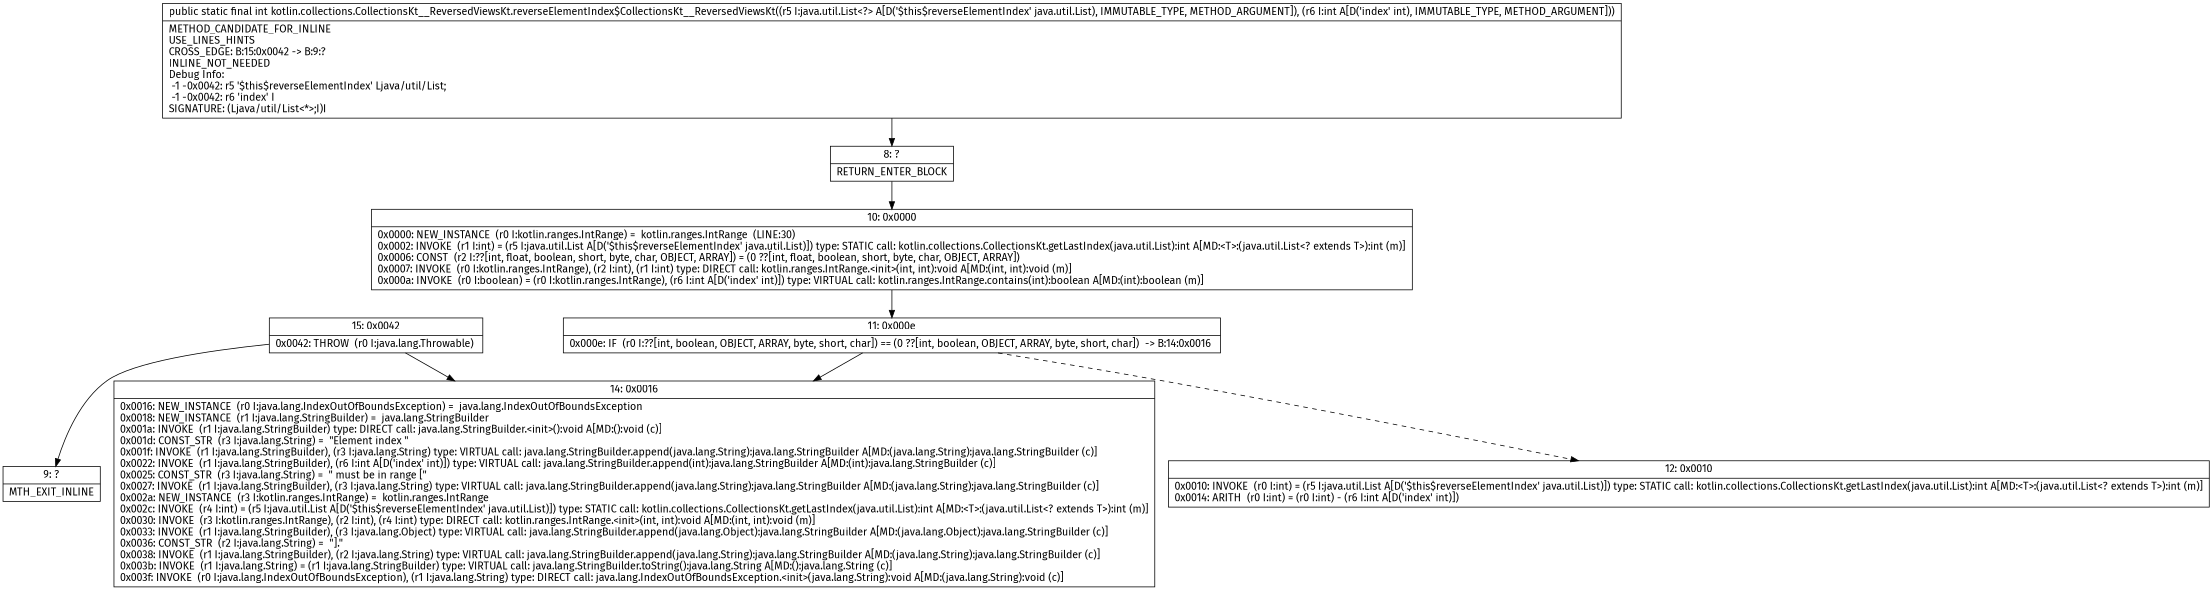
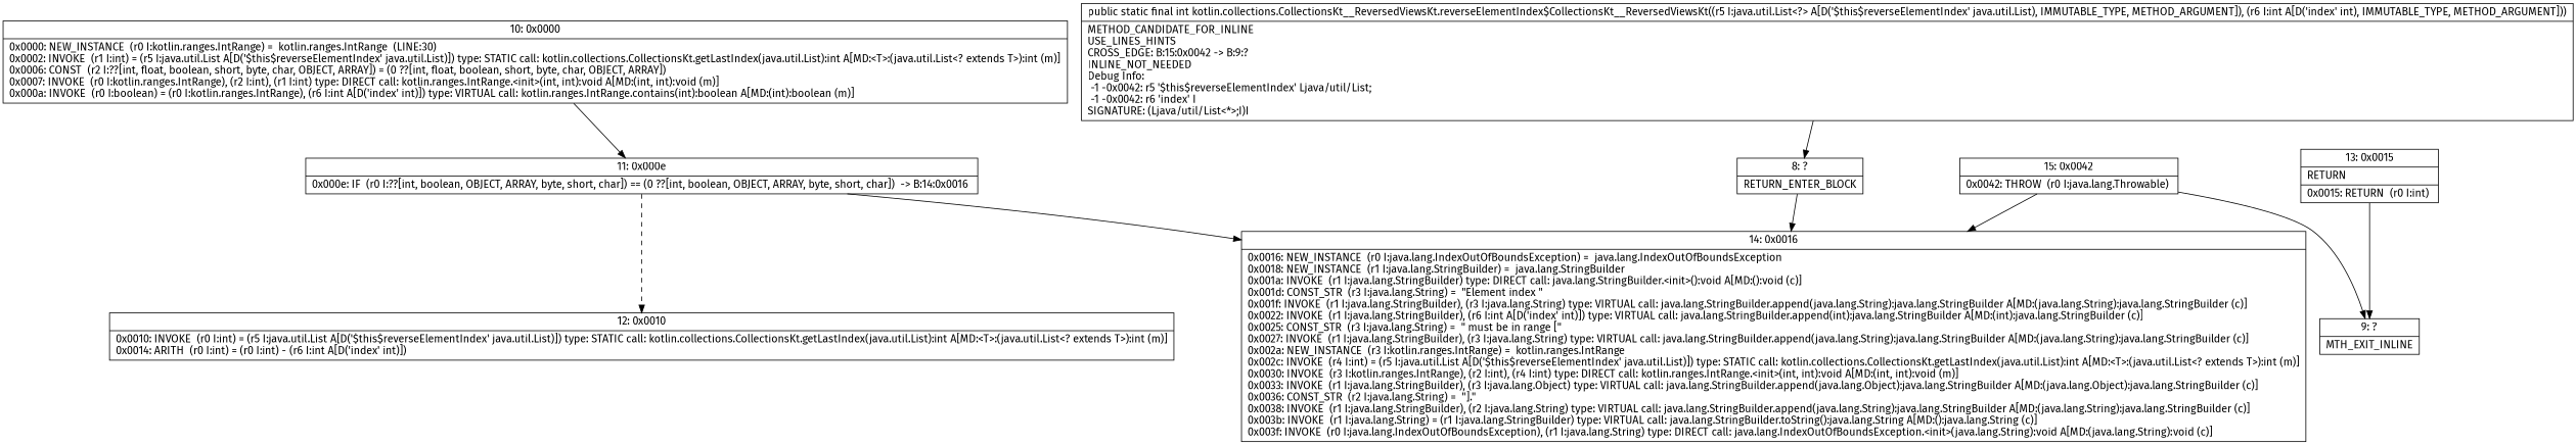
  digraph {
    fontname="Fira Sans"
    node [fontname="Fira Sans" shape=record]
    edge [fontname="Fira Sans"]
    n1 [label="{8\:\ ?|RETURN_ENTER_BLOCK\l}"]
    n2 [label="{10\:\ 0x0000|0x0000: NEW_INSTANCE  (r0 I:kotlin.ranges.IntRange) =  kotlin.ranges.IntRange  (LINE:30)\l0x0002: INVOKE  (r1 I:int) = (r5 I:java.util.List A[D('$this$reverseElementIndex' java.util.List)]) type: STATIC call: kotlin.collections.CollectionsKt.getLastIndex(java.util.List):int A[MD:\<T\>:(java.util.List\<? extends T\>):int (m)]\l0x0006: CONST  (r2 I:??[int, float, boolean, short, byte, char, OBJECT, ARRAY]) = (0 ??[int, float, boolean, short, byte, char, OBJECT, ARRAY]) \l0x0007: INVOKE  (r0 I:kotlin.ranges.IntRange), (r2 I:int), (r1 I:int) type: DIRECT call: kotlin.ranges.IntRange.\<init\>(int, int):void A[MD:(int, int):void (m)]\l0x000a: INVOKE  (r0 I:boolean) = (r0 I:kotlin.ranges.IntRange), (r6 I:int A[D('index' int)]) type: VIRTUAL call: kotlin.ranges.IntRange.contains(int):boolean A[MD:(int):boolean (m)]\l}"]
    n3 [label="{11\:\ 0x000e|0x000e: IF  (r0 I:??[int, boolean, OBJECT, ARRAY, byte, short, char]) == (0 ??[int, boolean, OBJECT, ARRAY, byte, short, char])  \-\> B:14:0x0016 \l}"]
    n4 [label="{12\:\ 0x0010|0x0010: INVOKE  (r0 I:int) = (r5 I:java.util.List A[D('$this$reverseElementIndex' java.util.List)]) type: STATIC call: kotlin.collections.CollectionsKt.getLastIndex(java.util.List):int A[MD:\<T\>:(java.util.List\<? extends T\>):int (m)]\l0x0014: ARITH  (r0 I:int) = (r0 I:int) \- (r6 I:int A[D('index' int)]) \l}"]
    n5 [label="{14\:\ 0x0016|0x0016: NEW_INSTANCE  (r0 I:java.lang.IndexOutOfBoundsException) =  java.lang.IndexOutOfBoundsException \l0x0018: NEW_INSTANCE  (r1 I:java.lang.StringBuilder) =  java.lang.StringBuilder \l0x001a: INVOKE  (r1 I:java.lang.StringBuilder) type: DIRECT call: java.lang.StringBuilder.\<init\>():void A[MD:():void (c)]\l0x001d: CONST_STR  (r3 I:java.lang.String) =  \"Element index \" \l0x001f: INVOKE  (r1 I:java.lang.StringBuilder), (r3 I:java.lang.String) type: VIRTUAL call: java.lang.StringBuilder.append(java.lang.String):java.lang.StringBuilder A[MD:(java.lang.String):java.lang.StringBuilder (c)]\l0x0022: INVOKE  (r1 I:java.lang.StringBuilder), (r6 I:int A[D('index' int)]) type: VIRTUAL call: java.lang.StringBuilder.append(int):java.lang.StringBuilder A[MD:(int):java.lang.StringBuilder (c)]\l0x0025: CONST_STR  (r3 I:java.lang.String) =  \" must be in range [\" \l0x0027: INVOKE  (r1 I:java.lang.StringBuilder), (r3 I:java.lang.String) type: VIRTUAL call: java.lang.StringBuilder.append(java.lang.String):java.lang.StringBuilder A[MD:(java.lang.String):java.lang.StringBuilder (c)]\l0x002a: NEW_INSTANCE  (r3 I:kotlin.ranges.IntRange) =  kotlin.ranges.IntRange \l0x002c: INVOKE  (r4 I:int) = (r5 I:java.util.List A[D('$this$reverseElementIndex' java.util.List)]) type: STATIC call: kotlin.collections.CollectionsKt.getLastIndex(java.util.List):int A[MD:\<T\>:(java.util.List\<? extends T\>):int (m)]\l0x0030: INVOKE  (r3 I:kotlin.ranges.IntRange), (r2 I:int), (r4 I:int) type: DIRECT call: kotlin.ranges.IntRange.\<init\>(int, int):void A[MD:(int, int):void (m)]\l0x0033: INVOKE  (r1 I:java.lang.StringBuilder), (r3 I:java.lang.Object) type: VIRTUAL call: java.lang.StringBuilder.append(java.lang.Object):java.lang.StringBuilder A[MD:(java.lang.Object):java.lang.StringBuilder (c)]\l0x0036: CONST_STR  (r2 I:java.lang.String) =  \"].\" \l0x0038: INVOKE  (r1 I:java.lang.StringBuilder), (r2 I:java.lang.String) type: VIRTUAL call: java.lang.StringBuilder.append(java.lang.String):java.lang.StringBuilder A[MD:(java.lang.String):java.lang.StringBuilder (c)]\l0x003b: INVOKE  (r1 I:java.lang.String) = (r1 I:java.lang.StringBuilder) type: VIRTUAL call: java.lang.StringBuilder.toString():java.lang.String A[MD:():java.lang.String (c)]\l0x003f: INVOKE  (r0 I:java.lang.IndexOutOfBoundsException), (r1 I:java.lang.String) type: DIRECT call: java.lang.IndexOutOfBoundsException.\<init\>(java.lang.String):void A[MD:(java.lang.String):void (c)]\l}"]
+   n6 [label="{13\:\ 0x0015|RETURN\l|0x0015: RETURN  (r0 I:int) \l}"]
    n7 [label="{9\:\ ?|MTH_EXIT_INLINE\l}"]
    n8 [label="{15\:\ 0x0042|0x0042: THROW  (r0 I:java.lang.Throwable) \l}"]
    n9 [label="{public static final int kotlin.collections.CollectionsKt__ReversedViewsKt.reverseElementIndex$CollectionsKt__ReversedViewsKt((r5 I:java.util.List\<?\> A[D('$this$reverseElementIndex' java.util.List), IMMUTABLE_TYPE, METHOD_ARGUMENT]), (r6 I:int A[D('index' int), IMMUTABLE_TYPE, METHOD_ARGUMENT]))  | METHOD_CANDIDATE_FOR_INLINE\lUSE_LINES_HINTS\lCROSS_EDGE: B:15:0x0042 \-\> B:9:?\lINLINE_NOT_NEEDED\lDebug Info:\l  \-1 \-0x0042: r5 '$this$reverseElementIndex' Ljava\/util\/List;\l  \-1 \-0x0042: r6 'index' I\lSIGNATURE: (Ljava\/util\/List\<*\>;I)I\l}"]
-   n1 -> n2
+   n1 -> n5
    n2 -> n3
    n3 -> n4 [style=dashed]
    n3 -> n5
+   n6 -> n7
    n8 -> n5
    n8 -> n7
    n9 -> n1
  }
